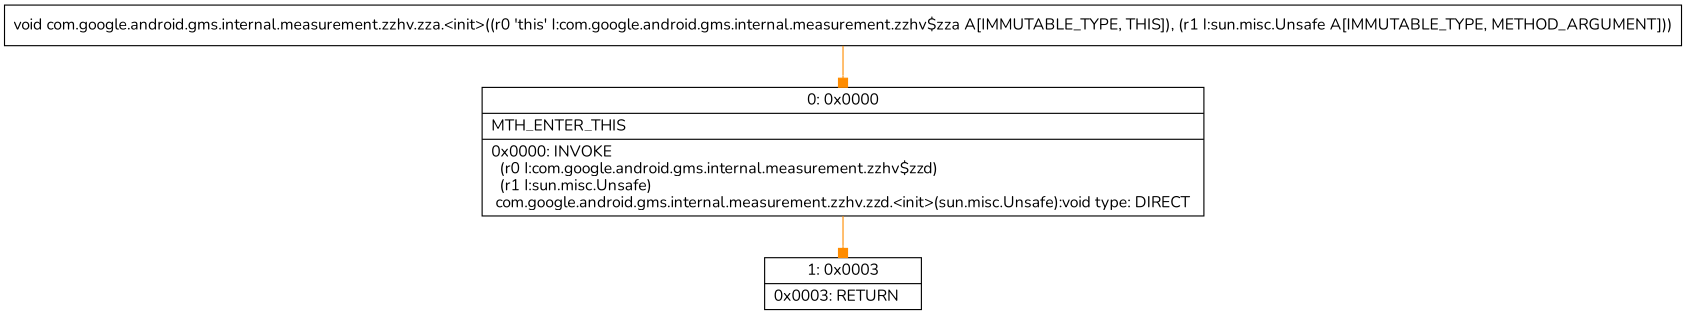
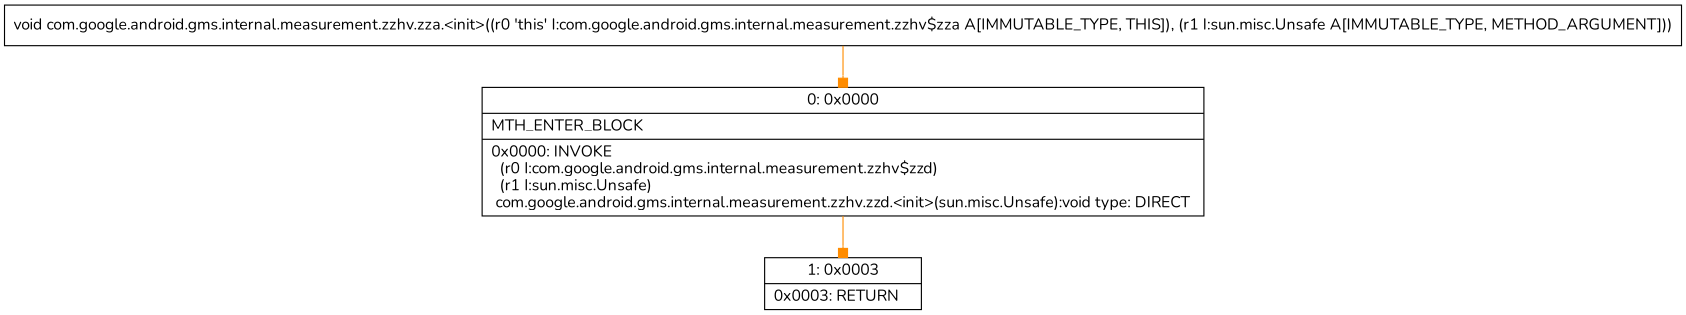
  digraph {
    fontname=Nunito
    node [shape=record fontname=Nunito]
    edge [color=darkorange arrowhead=box fontname=Nunito]
-   n1 [label="{0\:\ 0x0000|MTH_ENTER_THIS\l|0x0000: INVOKE  \l  (r0 I:com.google.android.gms.internal.measurement.zzhv$zzd)\l  (r1 I:sun.misc.Unsafe)\l com.google.android.gms.internal.measurement.zzhv.zzd.\<init\>(sun.misc.Unsafe):void type: DIRECT \l}"]
+   n1 [label="{0\:\ 0x0000|MTH_ENTER_BLOCK\l|0x0000: INVOKE  \l  (r0 I:com.google.android.gms.internal.measurement.zzhv$zzd)\l  (r1 I:sun.misc.Unsafe)\l com.google.android.gms.internal.measurement.zzhv.zzd.\<init\>(sun.misc.Unsafe):void type: DIRECT \l}"]
    n2 [label="{1\:\ 0x0003|0x0003: RETURN   \l}"]
    n3 [label="{void com.google.android.gms.internal.measurement.zzhv.zza.\<init\>((r0 'this' I:com.google.android.gms.internal.measurement.zzhv$zza A[IMMUTABLE_TYPE, THIS]), (r1 I:sun.misc.Unsafe A[IMMUTABLE_TYPE, METHOD_ARGUMENT])) }"]
    n1 -> n2
    n3 -> n1
  }
